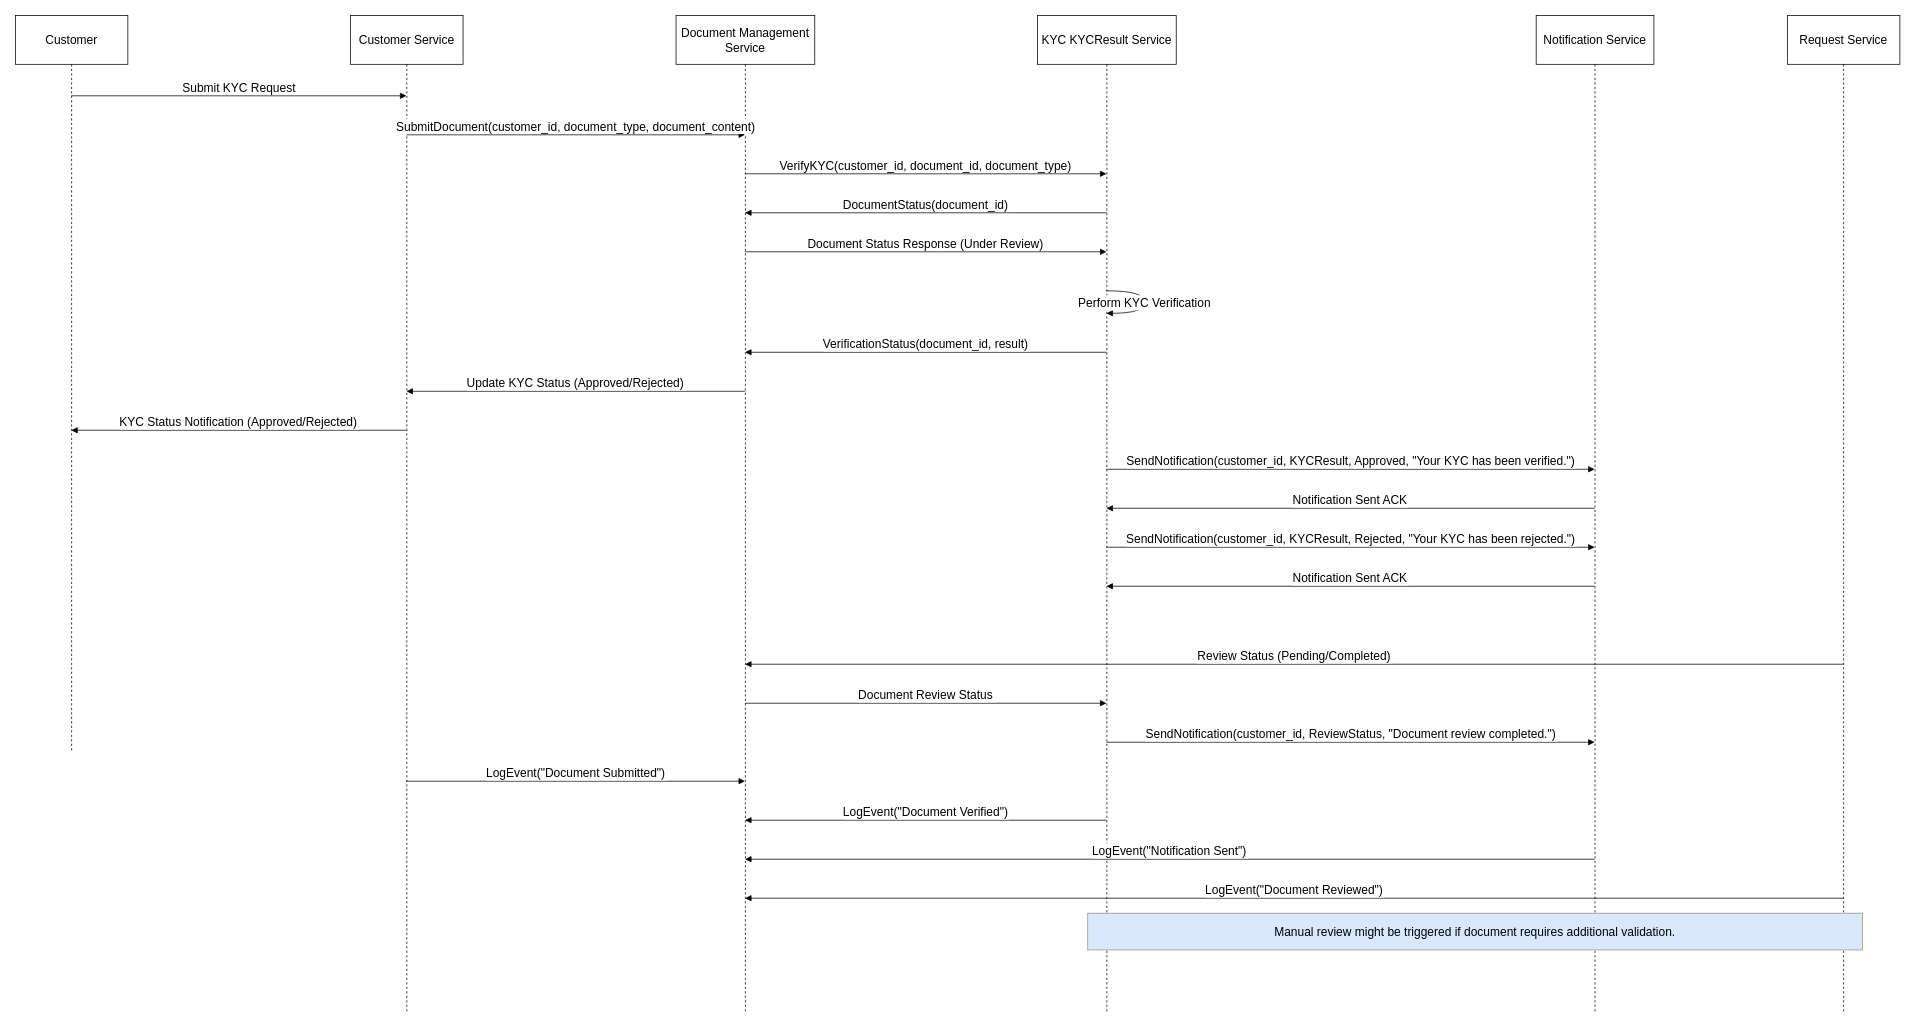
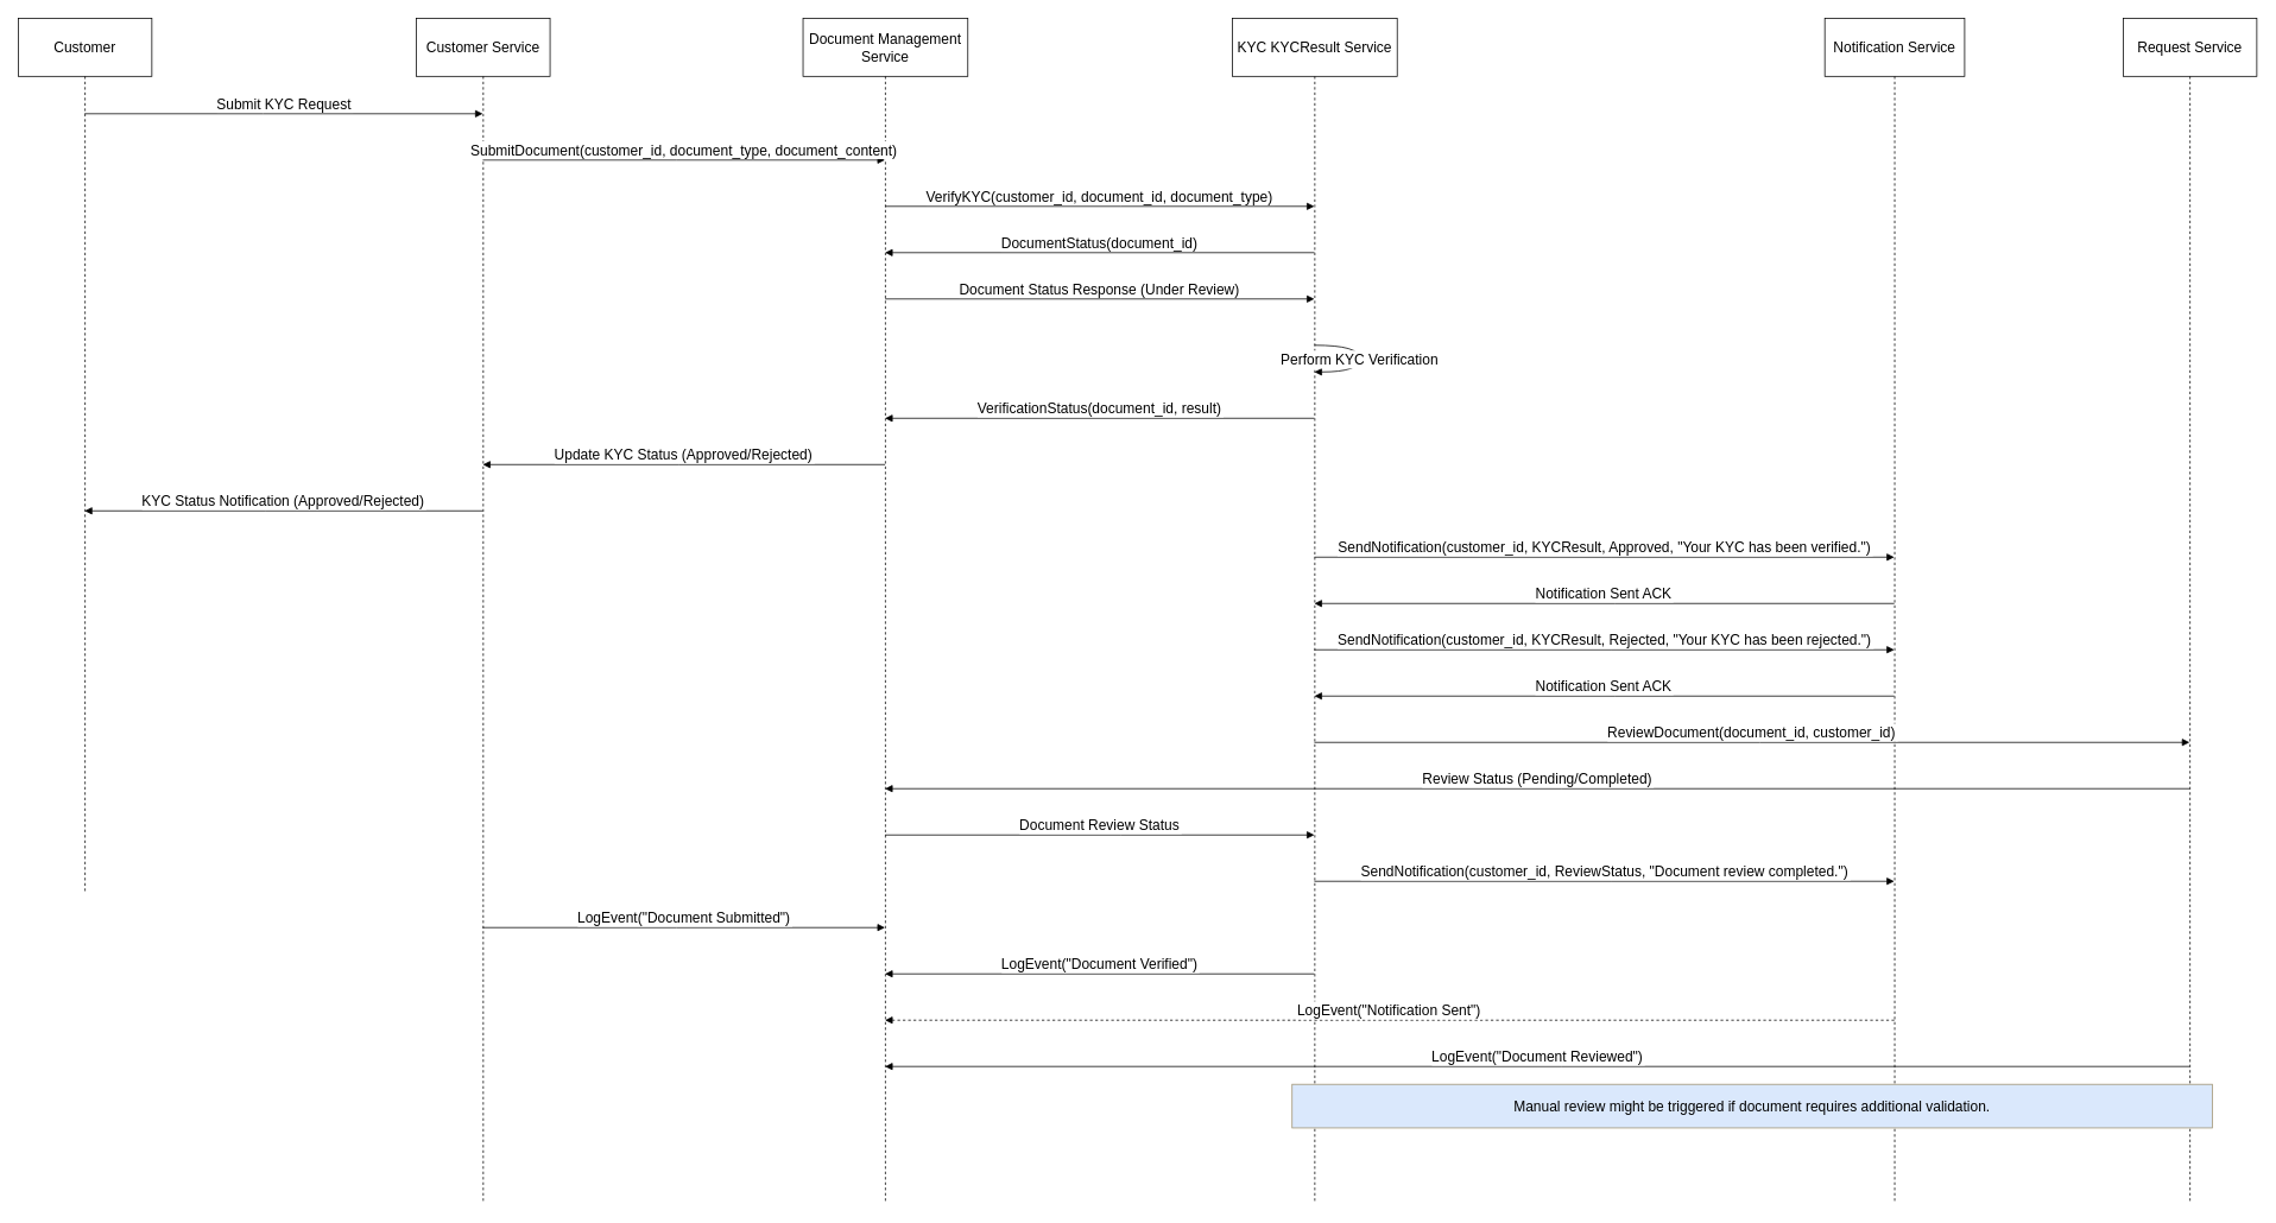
  <mxCell id="0" />
  <mxCell id="1" parent="0" />
  <mxCell id="2" value="Customer" style="shape=umlLifeline;perimeter=lifelinePerimeter;whiteSpace=wrap;container=1;dropTarget=0;collapsible=0;recursiveResize=0;outlineConnect=0;portConstraint=eastwest;newEdgeStyle={&quot;edgeStyle&quot;:&quot;elbowEdgeStyle&quot;,&quot;elbow&quot;:&quot;vertical&quot;,&quot;curved&quot;:0,&quot;rounded&quot;:0};size=65;fontSize=16;" vertex="1" parent="1"><mxGeometry x="20" y="20" width="150" height="980" as="geometry" /></mxCell>
  <mxCell id="3" value="Customer Service" style="shape=umlLifeline;perimeter=lifelinePerimeter;whiteSpace=wrap;container=1;dropTarget=0;collapsible=0;recursiveResize=0;outlineConnect=0;portConstraint=eastwest;newEdgeStyle={&quot;edgeStyle&quot;:&quot;elbowEdgeStyle&quot;,&quot;elbow&quot;:&quot;vertical&quot;,&quot;curved&quot;:0,&quot;rounded&quot;:0};size=65;fontSize=16;" vertex="1" parent="1"><mxGeometry x="467" y="20" width="150" height="1331" as="geometry" /></mxCell>
  <mxCell id="4" value="Document Management Service" style="shape=umlLifeline;perimeter=lifelinePerimeter;whiteSpace=wrap;container=1;dropTarget=0;collapsible=0;recursiveResize=0;outlineConnect=0;portConstraint=eastwest;newEdgeStyle={&quot;edgeStyle&quot;:&quot;elbowEdgeStyle&quot;,&quot;elbow&quot;:&quot;vertical&quot;,&quot;curved&quot;:0,&quot;rounded&quot;:0};size=65;fontSize=16;" vertex="1" parent="1"><mxGeometry x="901" y="20" width="185" height="1331" as="geometry" /></mxCell>
  <mxCell id="5" value="KYC KYCResult Service" style="shape=umlLifeline;perimeter=lifelinePerimeter;whiteSpace=wrap;container=1;dropTarget=0;collapsible=0;recursiveResize=0;outlineConnect=0;portConstraint=eastwest;newEdgeStyle={&quot;edgeStyle&quot;:&quot;elbowEdgeStyle&quot;,&quot;elbow&quot;:&quot;vertical&quot;,&quot;curved&quot;:0,&quot;rounded&quot;:0};size=65;fontSize=16;" vertex="1" parent="1"><mxGeometry x="1383" y="20" width="185" height="1331" as="geometry" /></mxCell>
  <mxCell id="6" value="Notification Service" style="shape=umlLifeline;perimeter=lifelinePerimeter;whiteSpace=wrap;container=1;dropTarget=0;collapsible=0;recursiveResize=0;outlineConnect=0;portConstraint=eastwest;newEdgeStyle={&quot;edgeStyle&quot;:&quot;elbowEdgeStyle&quot;,&quot;elbow&quot;:&quot;vertical&quot;,&quot;curved&quot;:0,&quot;rounded&quot;:0};size=65;fontSize=16;" vertex="1" parent="1"><mxGeometry x="2048" y="20" width="157" height="1331" as="geometry" /></mxCell>
  <mxCell id="7" value="Request Service" style="shape=umlLifeline;perimeter=lifelinePerimeter;whiteSpace=wrap;container=1;dropTarget=0;collapsible=0;recursiveResize=0;outlineConnect=0;portConstraint=eastwest;newEdgeStyle={&quot;edgeStyle&quot;:&quot;elbowEdgeStyle&quot;,&quot;elbow&quot;:&quot;vertical&quot;,&quot;curved&quot;:0,&quot;rounded&quot;:0};size=65;fontSize=16;" vertex="1" parent="1"><mxGeometry x="2383" y="20" width="150" height="1331" as="geometry" /></mxCell>
  <mxCell id="8" value="Submit KYC Request" style="verticalAlign=bottom;edgeStyle=elbowEdgeStyle;elbow=vertical;curved=0;rounded=0;endArrow=block;fontSize=16;" edge="1" parent="1" source="2" target="3"><mxGeometry relative="1" as="geometry"><Array as="points"><mxPoint x="295" y="127" /></Array></mxGeometry></mxCell>
  <mxCell id="9" value="SubmitDocument(customer_id, document_type, document_content)" style="verticalAlign=bottom;edgeStyle=elbowEdgeStyle;elbow=vertical;curved=0;rounded=0;endArrow=block;fontSize=16;" edge="1" parent="1" source="3" target="4"><mxGeometry relative="1" as="geometry"><Array as="points"><mxPoint x="759" y="179" /></Array></mxGeometry></mxCell>
  <mxCell id="10" value="VerifyKYC(customer_id, document_id, document_type)" style="verticalAlign=bottom;edgeStyle=elbowEdgeStyle;elbow=vertical;curved=0;rounded=0;endArrow=block;fontSize=16;" edge="1" parent="1" source="4" target="5"><mxGeometry relative="1" as="geometry"><Array as="points"><mxPoint x="1258" y="231" /></Array></mxGeometry></mxCell>
  <mxCell id="11" value="DocumentStatus(document_id)" style="verticalAlign=bottom;edgeStyle=elbowEdgeStyle;elbow=vertical;curved=0;rounded=0;endArrow=block;fontSize=16;" edge="1" parent="1" source="5" target="4"><mxGeometry relative="1" as="geometry"><Array as="points"><mxPoint x="1261" y="283" /></Array></mxGeometry></mxCell>
  <mxCell id="12" value="Document Status Response (Under Review)" style="verticalAlign=bottom;edgeStyle=elbowEdgeStyle;elbow=vertical;curved=0;rounded=0;endArrow=block;fontSize=16;" edge="1" parent="1" source="4" target="5"><mxGeometry relative="1" as="geometry"><Array as="points"><mxPoint x="1258" y="335" /></Array></mxGeometry></mxCell>
  <mxCell id="13" value="Perform KYC Verification" style="curved=1;endArrow=block;rounded=0;fontSize=16;" edge="1" parent="1" source="5" target="5"><mxGeometry relative="1" as="geometry"><Array as="points"><mxPoint x="1526" y="387" /><mxPoint x="1526" y="417" /></Array></mxGeometry></mxCell>
  <mxCell id="14" value="VerificationStatus(document_id, result)" style="verticalAlign=bottom;edgeStyle=elbowEdgeStyle;elbow=vertical;curved=0;rounded=0;endArrow=block;fontSize=16;" edge="1" parent="1" source="5" target="4"><mxGeometry relative="1" as="geometry"><Array as="points"><mxPoint x="1261" y="469" /></Array></mxGeometry></mxCell>
  <mxCell id="15" value="Update KYC Status (Approved/Rejected)" style="verticalAlign=bottom;edgeStyle=elbowEdgeStyle;elbow=vertical;curved=0;rounded=0;endArrow=block;fontSize=16;" edge="1" parent="1" source="4" target="3"><mxGeometry relative="1" as="geometry"><Array as="points"><mxPoint x="762" y="521" /></Array></mxGeometry></mxCell>
  <mxCell id="16" value="KYC Status Notification (Approved/Rejected)" style="verticalAlign=bottom;edgeStyle=elbowEdgeStyle;elbow=vertical;curved=0;rounded=0;endArrow=block;fontSize=16;" edge="1" parent="1" source="3" target="2"><mxGeometry relative="1" as="geometry"><Array as="points"><mxPoint x="298" y="573" /></Array></mxGeometry></mxCell>
  <mxCell id="17" value="SendNotification(customer_id, KYCResult, Approved, &quot;Your KYC has been verified.&quot;)" style="verticalAlign=bottom;edgeStyle=elbowEdgeStyle;elbow=vertical;curved=0;rounded=0;endArrow=block;fontSize=16;" edge="1" parent="1" source="5" target="6"><mxGeometry relative="1" as="geometry"><Array as="points"><mxPoint x="1809" y="625" /></Array></mxGeometry></mxCell>
  <mxCell id="18" value="Notification Sent ACK" style="verticalAlign=bottom;edgeStyle=elbowEdgeStyle;elbow=vertical;curved=0;rounded=0;endArrow=block;fontSize=16;" edge="1" parent="1" source="6" target="5"><mxGeometry relative="1" as="geometry"><Array as="points"><mxPoint x="1812" y="677" /></Array></mxGeometry></mxCell>
  <mxCell id="19" value="SendNotification(customer_id, KYCResult, Rejected, &quot;Your KYC has been rejected.&quot;)" style="verticalAlign=bottom;edgeStyle=elbowEdgeStyle;elbow=vertical;curved=0;rounded=0;endArrow=block;fontSize=16;" edge="1" parent="1" source="5" target="6"><mxGeometry relative="1" as="geometry"><Array as="points"><mxPoint x="1809" y="729" /></Array></mxGeometry></mxCell>
  <mxCell id="20" value="Notification Sent ACK" style="verticalAlign=bottom;edgeStyle=elbowEdgeStyle;elbow=vertical;curved=0;rounded=0;endArrow=block;fontSize=16;" edge="1" parent="1" source="6" target="5"><mxGeometry relative="1" as="geometry"><Array as="points"><mxPoint x="1812" y="781" /></Array></mxGeometry></mxCell>
+ <mxCell id="21" value="ReviewDocument(document_id, customer_id)" style="verticalAlign=bottom;edgeStyle=elbowEdgeStyle;elbow=vertical;curved=0;rounded=0;endArrow=block;fontSize=16;" edge="1" parent="1" source="5" target="7"><mxGeometry relative="1" as="geometry"><Array as="points"><mxPoint x="1975" y="833" /></Array></mxGeometry></mxCell>
  <mxCell id="22" value="Review Status (Pending/Completed)" style="verticalAlign=bottom;edgeStyle=elbowEdgeStyle;elbow=vertical;curved=0;rounded=0;endArrow=block;fontSize=16;" edge="1" parent="1" source="7" target="4"><mxGeometry relative="1" as="geometry"><Array as="points"><mxPoint x="1752" y="885" /></Array></mxGeometry></mxCell>
  <mxCell id="23" value="Document Review Status" style="verticalAlign=bottom;edgeStyle=elbowEdgeStyle;elbow=vertical;curved=0;rounded=0;endArrow=block;fontSize=16;" edge="1" parent="1" source="4" target="5"><mxGeometry relative="1" as="geometry"><Array as="points"><mxPoint x="1258" y="937" /></Array></mxGeometry></mxCell>
  <mxCell id="24" value="SendNotification(customer_id, ReviewStatus, &quot;Document review completed.&quot;)" style="verticalAlign=bottom;edgeStyle=elbowEdgeStyle;elbow=vertical;curved=0;rounded=0;endArrow=block;fontSize=16;" edge="1" parent="1" source="5" target="6"><mxGeometry relative="1" as="geometry"><Array as="points"><mxPoint x="1809" y="989" /></Array></mxGeometry></mxCell>
  <mxCell id="25" value="LogEvent(&quot;Document Submitted&quot;)" style="verticalAlign=bottom;edgeStyle=elbowEdgeStyle;elbow=vertical;curved=0;rounded=0;endArrow=block;fontSize=16;" edge="1" parent="1" source="3" target="4"><mxGeometry relative="1" as="geometry"><Array as="points"><mxPoint x="759" y="1041" /></Array></mxGeometry></mxCell>
  <mxCell id="26" value="LogEvent(&quot;Document Verified&quot;)" style="verticalAlign=bottom;edgeStyle=elbowEdgeStyle;elbow=vertical;curved=0;rounded=0;endArrow=block;fontSize=16;" edge="1" parent="1" source="5" target="4"><mxGeometry relative="1" as="geometry"><Array as="points"><mxPoint x="1261" y="1093" /></Array></mxGeometry></mxCell>
- <mxCell id="27" value="LogEvent(&quot;Notification Sent&quot;)" style="verticalAlign=bottom;edgeStyle=elbowEdgeStyle;elbow=vertical;curved=0;rounded=0;endArrow=block;fontSize=16;" edge="1" parent="1" source="6" target="4"><mxGeometry relative="1" as="geometry"><Array as="points"><mxPoint x="1587" y="1145" /></Array></mxGeometry></mxCell>
+ <mxCell id="27" value="LogEvent(&quot;Notification Sent&quot;)" style="verticalAlign=bottom;edgeStyle=elbowEdgeStyle;elbow=vertical;curved=0;rounded=0;endArrow=block;fontSize=16;dashed=1;" edge="1" parent="1" source="6" target="4"><mxGeometry relative="1" as="geometry"><Array as="points"><mxPoint x="1587" y="1145" /></Array></mxGeometry></mxCell>
  <mxCell id="28" value="LogEvent(&quot;Document Reviewed&quot;)" style="verticalAlign=bottom;edgeStyle=elbowEdgeStyle;elbow=vertical;curved=0;rounded=0;endArrow=block;fontSize=16;" edge="1" parent="1" source="7" target="4"><mxGeometry relative="1" as="geometry"><Array as="points"><mxPoint x="1752" y="1197" /></Array></mxGeometry></mxCell>
  <mxCell id="29" value="Manual review might be triggered if document requires additional validation." style="fillColor=#dae8fc;strokeColor=#9E916F;fontSize=16;" vertex="1" parent="1"><mxGeometry x="1450" y="1217" width="1033" height="49" as="geometry" /></mxCell>
